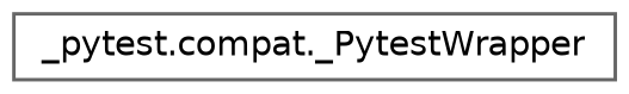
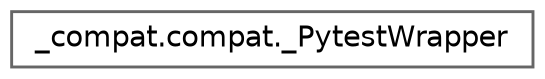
  digraph {
    rankdir=LR
-   n1 [color=grey40 fillcolor=white fontname=Helvetica fontsize=10 height=0.2 label="_pytest.compat._PytestWrapper" shape=box style=filled width=0.4]
+   n1 [color=grey40 fillcolor=white fontname=Helvetica fontsize=10 height=0.2 label="_compat.compat._PytestWrapper" shape=box style=filled width=0.4]
  }
